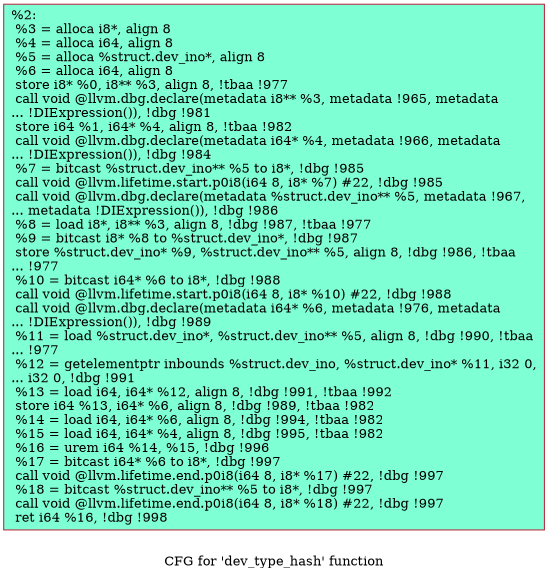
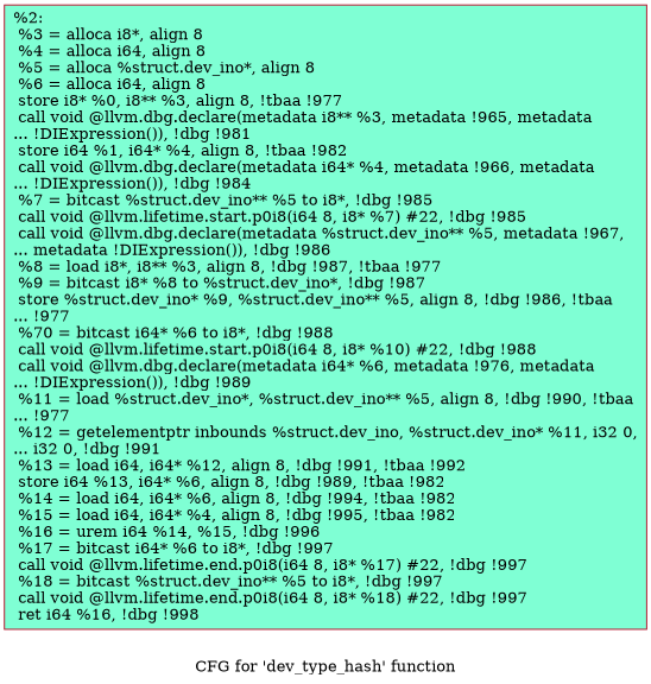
  digraph {
    label="CFG for 'dev_type_hash' function"
    rankdir=LR
-   n1 [color="#b70d28ff" fillcolor=aquamarine label="{%2:\l  %3 = alloca i8*, align 8\l  %4 = alloca i64, align 8\l  %5 = alloca %struct.dev_ino*, align 8\l  %6 = alloca i64, align 8\l  store i8* %0, i8** %3, align 8, !tbaa !977\l  call void @llvm.dbg.declare(metadata i8** %3, metadata !965, metadata\l... !DIExpression()), !dbg !981\l  store i64 %1, i64* %4, align 8, !tbaa !982\l  call void @llvm.dbg.declare(metadata i64* %4, metadata !966, metadata\l... !DIExpression()), !dbg !984\l  %7 = bitcast %struct.dev_ino** %5 to i8*, !dbg !985\l  call void @llvm.lifetime.start.p0i8(i64 8, i8* %7) #22, !dbg !985\l  call void @llvm.dbg.declare(metadata %struct.dev_ino** %5, metadata !967,\l... metadata !DIExpression()), !dbg !986\l  %8 = load i8*, i8** %3, align 8, !dbg !987, !tbaa !977\l  %9 = bitcast i8* %8 to %struct.dev_ino*, !dbg !987\l  store %struct.dev_ino* %9, %struct.dev_ino** %5, align 8, !dbg !986, !tbaa\l... !977\l  %10 = bitcast i64* %6 to i8*, !dbg !988\l  call void @llvm.lifetime.start.p0i8(i64 8, i8* %10) #22, !dbg !988\l  call void @llvm.dbg.declare(metadata i64* %6, metadata !976, metadata\l... !DIExpression()), !dbg !989\l  %11 = load %struct.dev_ino*, %struct.dev_ino** %5, align 8, !dbg !990, !tbaa\l... !977\l  %12 = getelementptr inbounds %struct.dev_ino, %struct.dev_ino* %11, i32 0,\l... i32 0, !dbg !991\l  %13 = load i64, i64* %12, align 8, !dbg !991, !tbaa !992\l  store i64 %13, i64* %6, align 8, !dbg !989, !tbaa !982\l  %14 = load i64, i64* %6, align 8, !dbg !994, !tbaa !982\l  %15 = load i64, i64* %4, align 8, !dbg !995, !tbaa !982\l  %16 = urem i64 %14, %15, !dbg !996\l  %17 = bitcast i64* %6 to i8*, !dbg !997\l  call void @llvm.lifetime.end.p0i8(i64 8, i8* %17) #22, !dbg !997\l  %18 = bitcast %struct.dev_ino** %5 to i8*, !dbg !997\l  call void @llvm.lifetime.end.p0i8(i64 8, i8* %18) #22, !dbg !997\l  ret i64 %16, !dbg !998\l}" shape=record style=filled]
+   n1 [color="#b70d28ff" fillcolor=aquamarine label="{%2:\l  %3 = alloca i8*, align 8\l  %4 = alloca i64, align 8\l  %5 = alloca %struct.dev_ino*, align 8\l  %6 = alloca i64, align 8\l  store i8* %0, i8** %3, align 8, !tbaa !977\l  call void @llvm.dbg.declare(metadata i8** %3, metadata !965, metadata\l... !DIExpression()), !dbg !981\l  store i64 %1, i64* %4, align 8, !tbaa !982\l  call void @llvm.dbg.declare(metadata i64* %4, metadata !966, metadata\l... !DIExpression()), !dbg !984\l  %7 = bitcast %struct.dev_ino** %5 to i8*, !dbg !985\l  call void @llvm.lifetime.start.p0i8(i64 8, i8* %7) #22, !dbg !985\l  call void @llvm.dbg.declare(metadata %struct.dev_ino** %5, metadata !967,\l... metadata !DIExpression()), !dbg !986\l  %8 = load i8*, i8** %3, align 8, !dbg !987, !tbaa !977\l  %9 = bitcast i8* %8 to %struct.dev_ino*, !dbg !987\l  store %struct.dev_ino* %9, %struct.dev_ino** %5, align 8, !dbg !986, !tbaa\l... !977\l  %70 = bitcast i64* %6 to i8*, !dbg !988\l  call void @llvm.lifetime.start.p0i8(i64 8, i8* %10) #22, !dbg !988\l  call void @llvm.dbg.declare(metadata i64* %6, metadata !976, metadata\l... !DIExpression()), !dbg !989\l  %11 = load %struct.dev_ino*, %struct.dev_ino** %5, align 8, !dbg !990, !tbaa\l... !977\l  %12 = getelementptr inbounds %struct.dev_ino, %struct.dev_ino* %11, i32 0,\l... i32 0, !dbg !991\l  %13 = load i64, i64* %12, align 8, !dbg !991, !tbaa !992\l  store i64 %13, i64* %6, align 8, !dbg !989, !tbaa !982\l  %14 = load i64, i64* %6, align 8, !dbg !994, !tbaa !982\l  %15 = load i64, i64* %4, align 8, !dbg !995, !tbaa !982\l  %16 = urem i64 %14, %15, !dbg !996\l  %17 = bitcast i64* %6 to i8*, !dbg !997\l  call void @llvm.lifetime.end.p0i8(i64 8, i8* %17) #22, !dbg !997\l  %18 = bitcast %struct.dev_ino** %5 to i8*, !dbg !997\l  call void @llvm.lifetime.end.p0i8(i64 8, i8* %18) #22, !dbg !997\l  ret i64 %16, !dbg !998\l}" shape=record style=filled]
  }
